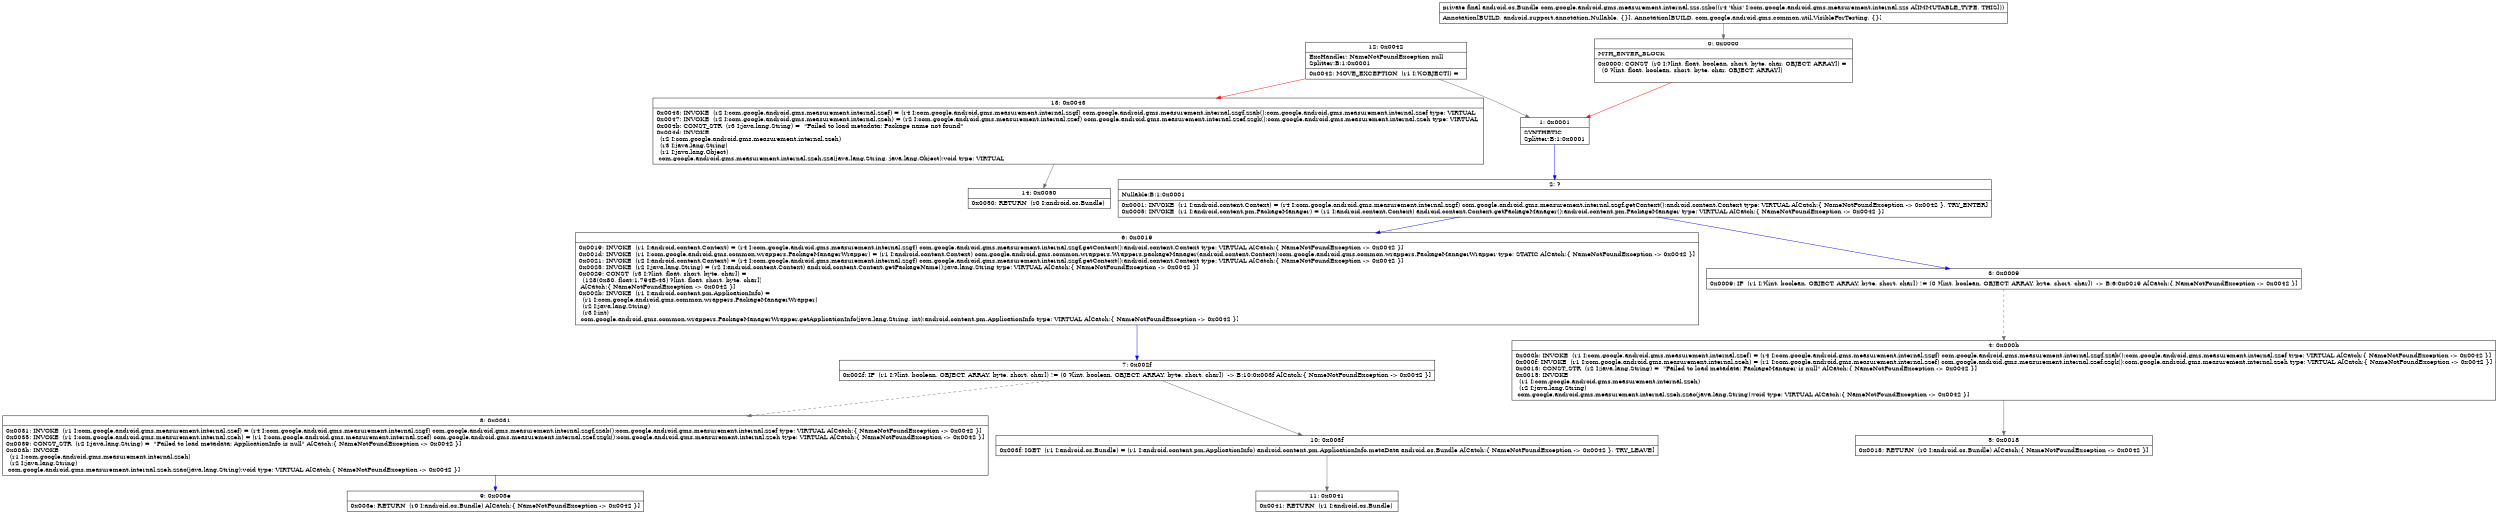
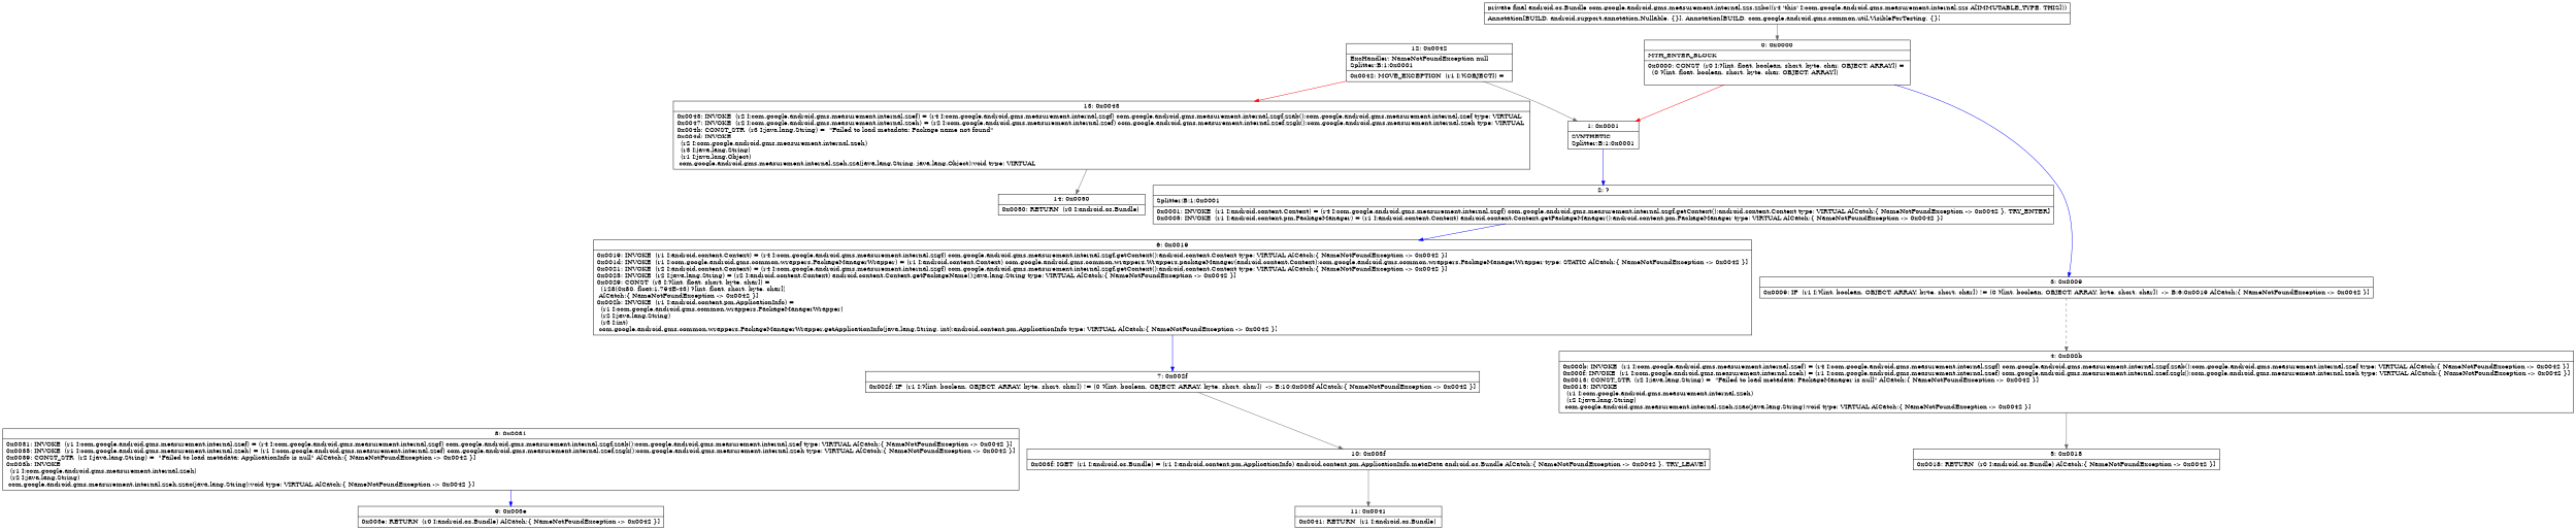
  digraph {
    node [shape=record]
    edge [color=gray40]
    n1 [label="{0\:\ 0x0000|MTH_ENTER_BLOCK\l|0x0000: CONST  (r0 I:?[int, float, boolean, short, byte, char, OBJECT, ARRAY]) = \l  (0 ?[int, float, boolean, short, byte, char, OBJECT, ARRAY])\l \l}"]
    n2 [label="{1\:\ 0x0001|SYNTHETIC\lSplitter:B:1:0x0001\l}"]
-   n3 [label="{2\:\ ?|Nullable:B:1:0x0001\l|0x0001: INVOKE  (r1 I:android.content.Context) = (r4 I:com.google.android.gms.measurement.internal.zzgf) com.google.android.gms.measurement.internal.zzgf.getContext():android.content.Context type: VIRTUAL A[Catch:\{ NameNotFoundException \-\> 0x0042 \}, TRY_ENTER]\l0x0005: INVOKE  (r1 I:android.content.pm.PackageManager) = (r1 I:android.content.Context) android.content.Context.getPackageManager():android.content.pm.PackageManager type: VIRTUAL A[Catch:\{ NameNotFoundException \-\> 0x0042 \}]\l}"]
+   n3 [label="{2\:\ ?|Splitter:B:1:0x0001\l|0x0001: INVOKE  (r1 I:android.content.Context) = (r4 I:com.google.android.gms.measurement.internal.zzgf) com.google.android.gms.measurement.internal.zzgf.getContext():android.content.Context type: VIRTUAL A[Catch:\{ NameNotFoundException \-\> 0x0042 \}, TRY_ENTER]\l0x0005: INVOKE  (r1 I:android.content.pm.PackageManager) = (r1 I:android.content.Context) android.content.Context.getPackageManager():android.content.pm.PackageManager type: VIRTUAL A[Catch:\{ NameNotFoundException \-\> 0x0042 \}]\l}"]
    n4 [label="{3\:\ 0x0009|0x0009: IF  (r1 I:?[int, boolean, OBJECT, ARRAY, byte, short, char]) != (0 ?[int, boolean, OBJECT, ARRAY, byte, short, char])  \-\> B:6:0x0019 A[Catch:\{ NameNotFoundException \-\> 0x0042 \}]\l}"]
    n5 [label="{6\:\ 0x0019|0x0019: INVOKE  (r1 I:android.content.Context) = (r4 I:com.google.android.gms.measurement.internal.zzgf) com.google.android.gms.measurement.internal.zzgf.getContext():android.content.Context type: VIRTUAL A[Catch:\{ NameNotFoundException \-\> 0x0042 \}]\l0x001d: INVOKE  (r1 I:com.google.android.gms.common.wrappers.PackageManagerWrapper) = (r1 I:android.content.Context) com.google.android.gms.common.wrappers.Wrappers.packageManager(android.content.Context):com.google.android.gms.common.wrappers.PackageManagerWrapper type: STATIC A[Catch:\{ NameNotFoundException \-\> 0x0042 \}]\l0x0021: INVOKE  (r2 I:android.content.Context) = (r4 I:com.google.android.gms.measurement.internal.zzgf) com.google.android.gms.measurement.internal.zzgf.getContext():android.content.Context type: VIRTUAL A[Catch:\{ NameNotFoundException \-\> 0x0042 \}]\l0x0025: INVOKE  (r2 I:java.lang.String) = (r2 I:android.content.Context) android.content.Context.getPackageName():java.lang.String type: VIRTUAL A[Catch:\{ NameNotFoundException \-\> 0x0042 \}]\l0x0029: CONST  (r3 I:?[int, float, short, byte, char]) = \l  (128(0x80, float:1.794E\-43) ?[int, float, short, byte, char])\l A[Catch:\{ NameNotFoundException \-\> 0x0042 \}]\l0x002b: INVOKE  (r1 I:android.content.pm.ApplicationInfo) = \l  (r1 I:com.google.android.gms.common.wrappers.PackageManagerWrapper)\l  (r2 I:java.lang.String)\l  (r3 I:int)\l com.google.android.gms.common.wrappers.PackageManagerWrapper.getApplicationInfo(java.lang.String, int):android.content.pm.ApplicationInfo type: VIRTUAL A[Catch:\{ NameNotFoundException \-\> 0x0042 \}]\l}"]
    n6 [label="{12\:\ 0x0042|ExcHandler: NameNotFoundException null\lSplitter:B:1:0x0001\l|0x0042: MOVE_EXCEPTION  (r1 I:?[OBJECT]) =  \l}"]
    n7 [label="{13\:\ 0x0043|0x0043: INVOKE  (r2 I:com.google.android.gms.measurement.internal.zzef) = (r4 I:com.google.android.gms.measurement.internal.zzgf) com.google.android.gms.measurement.internal.zzgf.zzab():com.google.android.gms.measurement.internal.zzef type: VIRTUAL \l0x0047: INVOKE  (r2 I:com.google.android.gms.measurement.internal.zzeh) = (r2 I:com.google.android.gms.measurement.internal.zzef) com.google.android.gms.measurement.internal.zzef.zzgk():com.google.android.gms.measurement.internal.zzeh type: VIRTUAL \l0x004b: CONST_STR  (r3 I:java.lang.String) =  \"Failed to load metadata: Package name not found\" \l0x004d: INVOKE  \l  (r2 I:com.google.android.gms.measurement.internal.zzeh)\l  (r3 I:java.lang.String)\l  (r1 I:java.lang.Object)\l com.google.android.gms.measurement.internal.zzeh.zza(java.lang.String, java.lang.Object):void type: VIRTUAL \l}"]
    n8 [label="{4\:\ 0x000b|0x000b: INVOKE  (r1 I:com.google.android.gms.measurement.internal.zzef) = (r4 I:com.google.android.gms.measurement.internal.zzgf) com.google.android.gms.measurement.internal.zzgf.zzab():com.google.android.gms.measurement.internal.zzef type: VIRTUAL A[Catch:\{ NameNotFoundException \-\> 0x0042 \}]\l0x000f: INVOKE  (r1 I:com.google.android.gms.measurement.internal.zzeh) = (r1 I:com.google.android.gms.measurement.internal.zzef) com.google.android.gms.measurement.internal.zzef.zzgk():com.google.android.gms.measurement.internal.zzeh type: VIRTUAL A[Catch:\{ NameNotFoundException \-\> 0x0042 \}]\l0x0013: CONST_STR  (r2 I:java.lang.String) =  \"Failed to load metadata: PackageManager is null\" A[Catch:\{ NameNotFoundException \-\> 0x0042 \}]\l0x0015: INVOKE  \l  (r1 I:com.google.android.gms.measurement.internal.zzeh)\l  (r2 I:java.lang.String)\l com.google.android.gms.measurement.internal.zzeh.zzao(java.lang.String):void type: VIRTUAL A[Catch:\{ NameNotFoundException \-\> 0x0042 \}]\l}"]
    n9 [label="{5\:\ 0x0018|0x0018: RETURN  (r0 I:android.os.Bundle) A[Catch:\{ NameNotFoundException \-\> 0x0042 \}]\l}"]
    n10 [label="{7\:\ 0x002f|0x002f: IF  (r1 I:?[int, boolean, OBJECT, ARRAY, byte, short, char]) != (0 ?[int, boolean, OBJECT, ARRAY, byte, short, char])  \-\> B:10:0x003f A[Catch:\{ NameNotFoundException \-\> 0x0042 \}]\l}"]
    n11 [label="{8\:\ 0x0031|0x0031: INVOKE  (r1 I:com.google.android.gms.measurement.internal.zzef) = (r4 I:com.google.android.gms.measurement.internal.zzgf) com.google.android.gms.measurement.internal.zzgf.zzab():com.google.android.gms.measurement.internal.zzef type: VIRTUAL A[Catch:\{ NameNotFoundException \-\> 0x0042 \}]\l0x0035: INVOKE  (r1 I:com.google.android.gms.measurement.internal.zzeh) = (r1 I:com.google.android.gms.measurement.internal.zzef) com.google.android.gms.measurement.internal.zzef.zzgk():com.google.android.gms.measurement.internal.zzeh type: VIRTUAL A[Catch:\{ NameNotFoundException \-\> 0x0042 \}]\l0x0039: CONST_STR  (r2 I:java.lang.String) =  \"Failed to load metadata: ApplicationInfo is null\" A[Catch:\{ NameNotFoundException \-\> 0x0042 \}]\l0x003b: INVOKE  \l  (r1 I:com.google.android.gms.measurement.internal.zzeh)\l  (r2 I:java.lang.String)\l com.google.android.gms.measurement.internal.zzeh.zzao(java.lang.String):void type: VIRTUAL A[Catch:\{ NameNotFoundException \-\> 0x0042 \}]\l}"]
    n12 [label="{10\:\ 0x003f|0x003f: IGET  (r1 I:android.os.Bundle) = (r1 I:android.content.pm.ApplicationInfo) android.content.pm.ApplicationInfo.metaData android.os.Bundle A[Catch:\{ NameNotFoundException \-\> 0x0042 \}, TRY_LEAVE]\l}"]
    n13 [label="{9\:\ 0x003e|0x003e: RETURN  (r0 I:android.os.Bundle) A[Catch:\{ NameNotFoundException \-\> 0x0042 \}]\l}"]
    n14 [label="{11\:\ 0x0041|0x0041: RETURN  (r1 I:android.os.Bundle) \l}"]
    n15 [label="{14\:\ 0x0050|0x0050: RETURN  (r0 I:android.os.Bundle) \l}"]
    n16 [label="{private final android.os.Bundle com.google.android.gms.measurement.internal.zzs.zzbo((r4 'this' I:com.google.android.gms.measurement.internal.zzs A[IMMUTABLE_TYPE, THIS]))  | Annotation[BUILD, android.support.annotation.Nullable, \{\}], Annotation[BUILD, com.google.android.gms.common.util.VisibleForTesting, \{\}]\l}"]
    n1 -> n2 [color=red]
    n2 -> n3 [color=blue]
-   n3 -> n4 [color=blue]
+   n1 -> n4 [color=blue]
    n3 -> n5 [color=blue]
    n4 -> n8 [style=dashed]
    n5 -> n10 [color=blue]
    n6 -> n2
    n6 -> n7 [color=red]
    n7 -> n15
    n8 -> n9
-   n10 -> n11 [style=dashed]
    n10 -> n12
    n11 -> n13 [color=blue]
    n12 -> n14
    n16 -> n1
  }
